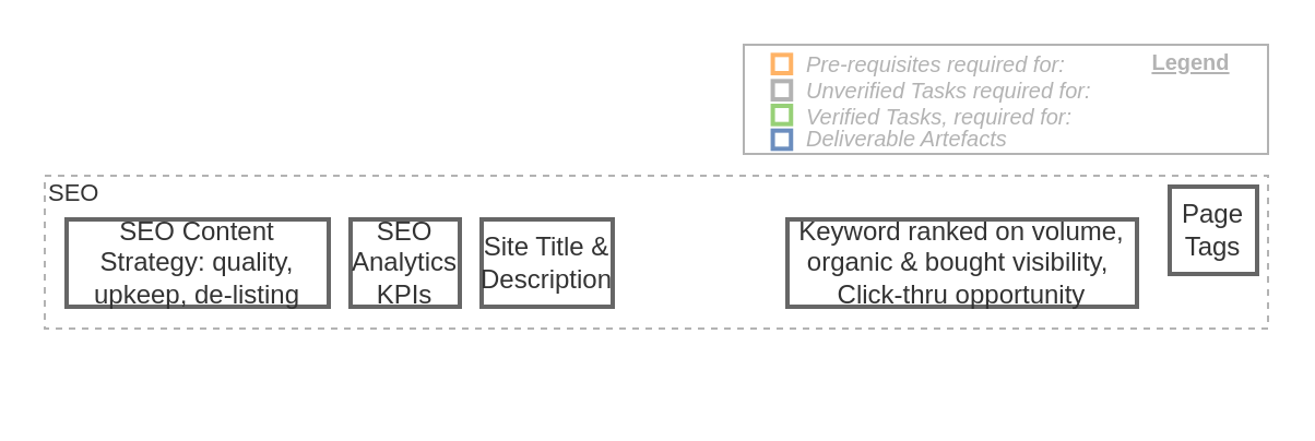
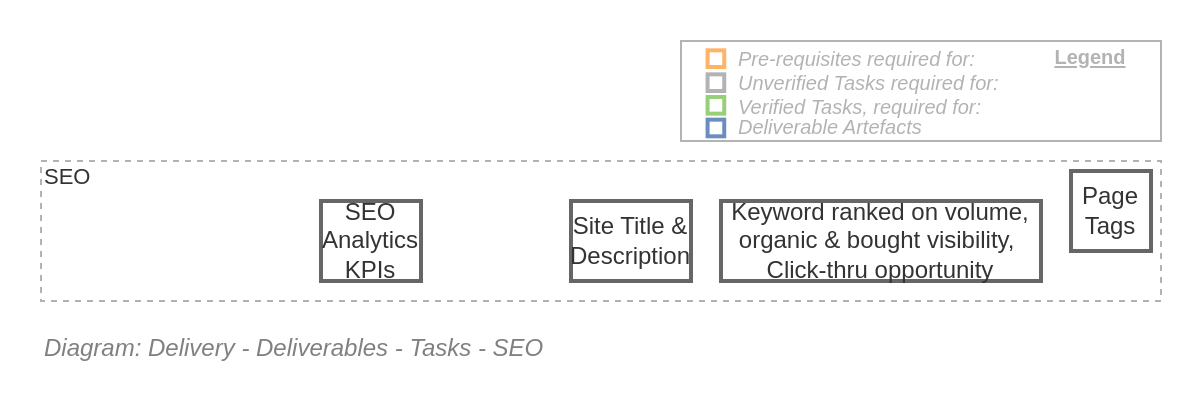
  <mxCell id="0" />
  <mxCell id="1" value="Diagram" parent="0" />
  <mxCell id="2" value="SEO&amp;nbsp;" style="rounded=0;whiteSpace=wrap;html=1;shadow=0;glass=0;comic=0;strokeColor=#B3B3B3;fillColor=none;fontSize=11;align=left;fontColor=#333333;recursiveResize=0;container=1;collapsible=0;verticalAlign=top;spacing=2;spacingTop=-5;dashed=1;" parent="1" vertex="1"><mxGeometry x="20" y="80" width="560" height="70" as="geometry" /></mxCell>
- <mxCell id="3" value="Site Title &amp;amp; Description" style="rounded=0;whiteSpace=wrap;html=1;shadow=0;glass=0;comic=0;strokeColor=#666666;fontSize=12;align=center;recursiveResize=0;container=1;collapsible=0;fontColor=#333333;fillColor=none;strokeWidth=2;" parent="2" vertex="1"><mxGeometry x="200" y="20" width="60" height="40" as="geometry" /></mxCell>
+ <mxCell id="3" value="Site Title &amp;amp; Description" style="rounded=0;whiteSpace=wrap;html=1;shadow=0;glass=0;comic=0;strokeColor=#666666;fontSize=12;align=center;recursiveResize=0;container=1;collapsible=0;fontColor=#333333;fillColor=none;strokeWidth=2;" parent="2" vertex="1"><mxGeometry x="265" y="20" width="60" height="40" as="geometry" /></mxCell>
  <mxCell id="4" value="Keyword ranked on volume, organic &amp;amp; bought visibility,&amp;nbsp; Click-thru opportunity" style="rounded=0;whiteSpace=wrap;html=1;shadow=0;glass=0;comic=0;strokeColor=#666666;fontSize=12;align=center;recursiveResize=0;container=1;collapsible=0;fontColor=#333333;fillColor=none;strokeWidth=2;" parent="2" vertex="1"><mxGeometry x="340" y="20" width="160" height="40" as="geometry" /></mxCell>
- <mxCell id="5" value="SEO Content Strategy: quality, upkeep, de-listing" style="rounded=0;whiteSpace=wrap;html=1;shadow=0;glass=0;comic=0;strokeColor=#666666;fontSize=12;align=center;fontColor=#333333;recursiveResize=0;container=1;collapsible=0;fillColor=none;strokeWidth=2;" parent="2" vertex="1"><mxGeometry x="10" y="20" width="120" height="40" as="geometry" /></mxCell>
  <mxCell id="6" value="SEO Analytics KPIs" style="rounded=0;whiteSpace=wrap;html=1;shadow=0;glass=0;comic=0;strokeColor=#666666;fontSize=12;align=center;fontColor=#333333;recursiveResize=0;container=1;collapsible=0;fillColor=none;strokeWidth=2;" parent="2" vertex="1"><mxGeometry x="140" y="20" width="50" height="40" as="geometry" /></mxCell>
  <mxCell id="7" value="Page Tags" style="rounded=0;whiteSpace=wrap;html=1;shadow=0;glass=0;comic=0;strokeColor=#666666;fontSize=12;align=center;recursiveResize=0;container=1;collapsible=0;fontColor=#333333;fillColor=none;strokeWidth=2;" parent="2" vertex="1"><mxGeometry x="515" y="5" width="40" height="40" as="geometry" /></mxCell>
  <mxCell id="8" value="Legend" parent="0" />
  <mxCell id="9" value="" style="rounded=0;whiteSpace=wrap;html=1;fontSize=10;align=left;container=1;collapsible=0;fontColor=#B3B3B3;strokeColor=#B3B3B3;" parent="8" vertex="1"><mxGeometry x="340" y="20" width="240" height="50" as="geometry" /></mxCell>
  <mxCell id="10" value="" style="whiteSpace=wrap;html=1;aspect=fixed;fillColor=none;fontSize=10;align=left;fontStyle=2;strokeWidth=2;strokeColor=#FFB366;" parent="9" vertex="1"><mxGeometry x="13.294" y="4.667" width="8.333" height="8.333" as="geometry" /></mxCell>
  <mxCell id="11" value="" style="whiteSpace=wrap;html=1;aspect=fixed;fillColor=none;fontSize=10;align=left;fontStyle=2;strokeWidth=2;strokeColor=#97D077;" parent="9" vertex="1"><mxGeometry x="13.294" y="28" width="8.333" height="8.333" as="geometry" /></mxCell>
  <mxCell id="12" value="" style="whiteSpace=wrap;html=1;aspect=fixed;strokeColor=#6c8ebf;fontSize=10;align=left;fontStyle=2;strokeWidth=2;fillColor=none;" parent="9" vertex="1"><mxGeometry x="13.294" y="39.333" width="8.333" height="8.333" as="geometry" /></mxCell>
  <mxCell id="13" value="Pre-requisites required for:" style="text;html=1;strokeColor=none;fillColor=none;align=left;verticalAlign=middle;whiteSpace=wrap;rounded=0;fontSize=10;fontStyle=2;fontColor=#B3B3B3;" parent="9" vertex="1"><mxGeometry x="26.595" y="4.667" width="213.405" height="8.333" as="geometry" /></mxCell>
  <mxCell id="14" value="Verified Tasks, required for:" style="text;html=1;strokeColor=none;fillColor=none;align=left;verticalAlign=middle;whiteSpace=wrap;rounded=0;fontSize=10;fontStyle=2;fontColor=#B3B3B3;" parent="9" vertex="1"><mxGeometry x="26.59" y="30" width="213.41" height="6.33" as="geometry" /></mxCell>
  <mxCell id="15" value="Deliverable Artefacts" style="text;html=1;strokeColor=none;fillColor=none;align=left;verticalAlign=middle;whiteSpace=wrap;rounded=0;fontSize=10;fontStyle=2;fontColor=#B3B3B3;" parent="9" vertex="1"><mxGeometry x="26.595" y="39.333" width="213.405" height="8.333" as="geometry" /></mxCell>
  <mxCell id="16" value="Legend" style="text;html=1;strokeColor=none;fillColor=none;align=center;verticalAlign=middle;whiteSpace=wrap;rounded=0;fontSize=10;fontStyle=5;fontColor=#B3B3B3;" parent="9" vertex="1"><mxGeometry x="180" width="50" height="16.67" as="geometry" /></mxCell>
  <mxCell id="17" value="" style="whiteSpace=wrap;html=1;aspect=fixed;fontSize=10;align=left;fontStyle=2;strokeWidth=2;fontColor=#333333;fillColor=none;strokeColor=#B3B3B3;" parent="9" vertex="1"><mxGeometry x="13.294" y="16.667" width="8.333" height="8.333" as="geometry" /></mxCell>
  <mxCell id="18" value="Unverified Tasks required for:" style="text;html=1;strokeColor=none;fillColor=none;align=left;verticalAlign=middle;whiteSpace=wrap;rounded=0;fontSize=10;fontStyle=2;fontColor=#B3B3B3;" parent="9" vertex="1"><mxGeometry x="26.595" y="16.667" width="213.405" height="8.333" as="geometry" /></mxCell>
  <mxCell id="19" value="Title/Diagram" parent="0" />
+ <mxCell id="20" value="&lt;font style=&quot;font-size: 12px&quot;&gt;Diagram: Delivery - Deliverables - Tasks - SEO&lt;br&gt;&lt;/font&gt;" style="text;strokeColor=none;fillColor=none;html=1;fontSize=24;fontStyle=2;verticalAlign=middle;align=left;shadow=0;glass=0;comic=0;opacity=30;fontColor=#808080;rounded=0;" parent="19" vertex="1"><mxGeometry x="20" y="160" width="520" height="20" as="geometry" /></mxCell>
